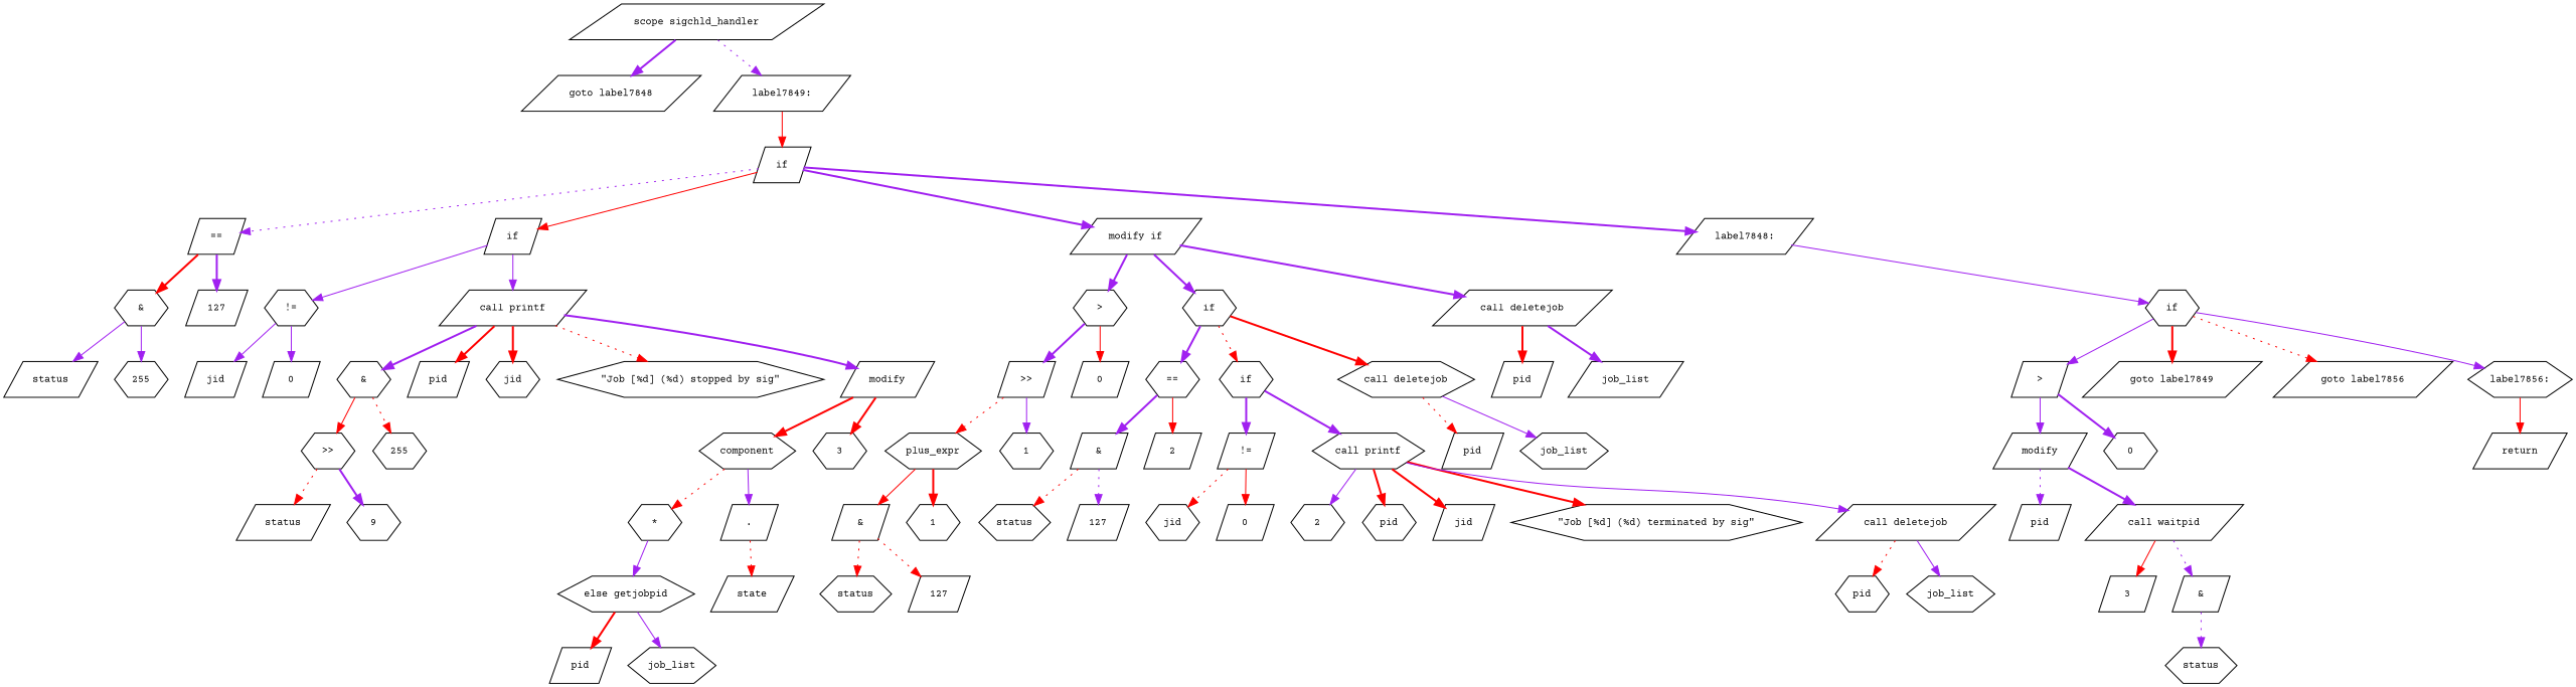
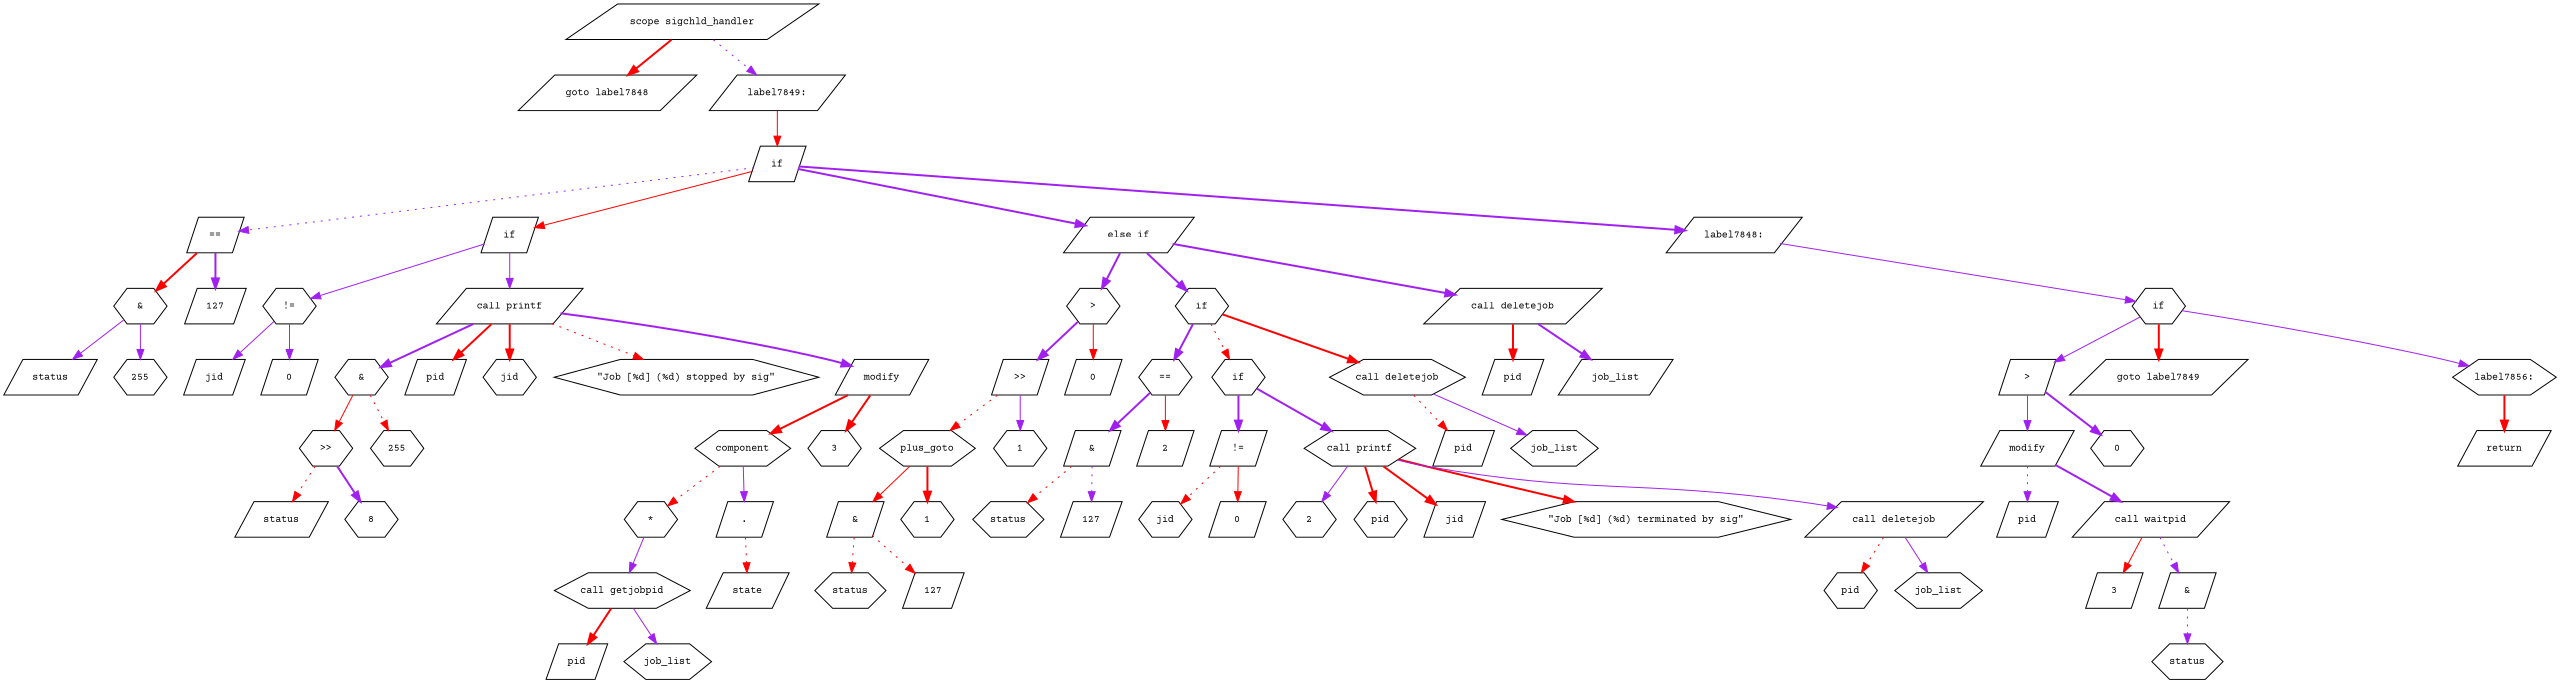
  digraph {
    fontname="Courier Prime"
    fontsize=10
    node [fontname="Courier Prime" fontsize=10 shape=parallelogram]
    edge [color=purple fontname="Courier Prime" fontsize=10 style=bold]
    n1 [label="scope sigchld_handler"]
    n2 [label="goto label7848"]
    n3 [label="label7849:"]
    n4 [label=if]
    n5 [label="=="]
    n6 [label=if]
-   n7 [label="modify if"]
+   n7 [label="else if"]
    n8 [label="label7848:"]
    n9 [label="&" shape=hexagon]
    n10 [label=127]
    n11 [label="!=" shape=hexagon]
    n12 [label="call printf"]
    n13 [label=">" shape=hexagon]
    n14 [label=if shape=hexagon]
    n15 [label="call deletejob"]
    n16 [label=if shape=hexagon]
    n17 [label=status]
    n18 [label=255 shape=hexagon]
    n19 [label=jid]
    n20 [label=0]
    n21 [label="&" shape=hexagon]
    n22 [label=pid]
    n23 [label=jid shape=hexagon]
    n24 [label="\"Job [%d] (%d) stopped by sig\"" shape=hexagon]
    n25 [label=modify]
    n26 [label=">>" shape=hexagon]
    n27 [label=255 shape=hexagon]
    n28 [label=component shape=hexagon]
    n29 [label=3 shape=hexagon]
    n30 [label=status]
-   n31 [label=9 shape=hexagon]
+   n31 [label=8 shape=hexagon]
    n32 [label="*" shape=hexagon]
    n33 [label="."]
-   n34 [label="else getjobpid" shape=hexagon]
+   n34 [label="call getjobpid" shape=hexagon]
    n35 [label=state]
    n36 [label=pid]
    n37 [label=job_list shape=hexagon]
    n38 [label=">>"]
    n39 [label=0]
    n40 [label="==" shape=hexagon]
    n41 [label=if shape=hexagon]
    n42 [label="call deletejob" shape=hexagon]
    n43 [label=pid]
    n44 [label=job_list]
-   n45 [label=plus_expr shape=hexagon]
+   n45 [label=plus_goto shape=hexagon]
    n46 [label=1 shape=hexagon]
    n47 [label="&"]
    n48 [label=1 shape=hexagon]
    n49 [label=status shape=hexagon]
    n50 [label=127]
    n51 [label="&"]
    n52 [label=2]
    n53 [label="!="]
    n54 [label="call printf" shape=hexagon]
    n55 [label=pid]
    n56 [label=job_list shape=hexagon]
    n57 [label=status shape=hexagon]
    n58 [label=127]
    n59 [label=jid shape=hexagon]
    n60 [label=0]
    n61 [label=2 shape=hexagon]
    n62 [label=pid shape=hexagon]
    n63 [label=jid]
    n64 [label="\"Job [%d] (%d) terminated by sig\"" shape=hexagon]
    n65 [label="call deletejob"]
    n66 [label=pid shape=hexagon]
    n67 [label=job_list shape=hexagon]
    n68 [label=">"]
    n69 [label="goto label7849"]
-   n70 [label="goto label7856"]
    n71 [label="label7856:" shape=hexagon]
    n72 [label=modify]
    n73 [label=0 shape=hexagon]
    n74 [label=return]
    n75 [label=pid]
    n76 [label="call waitpid"]
    n77 [label=3]
    n78 [label="&"]
    n79 [label=status shape=hexagon]
-   n1 -> n2
+   n1 -> n2 [color=red]
    n1 -> n3 [style=dotted]
    n3 -> n4 [color=red style=solid]
    n4 -> n5 [style=dotted]
    n4 -> n6 [color=red style=solid]
    n4 -> n7
    n4 -> n8
    n5 -> n9 [color=red]
    n5 -> n10
    n6 -> n11 [style=solid]
    n6 -> n12 [style=solid]
    n7 -> n13
    n7 -> n14
    n7 -> n15
    n8 -> n16 [style=solid]
    n9 -> n17 [style=solid]
    n9 -> n18 [style=solid]
    n11 -> n19 [style=solid]
    n11 -> n20 [style=solid]
    n12 -> n21
    n12 -> n22 [color=red]
    n12 -> n23 [color=red]
    n12 -> n24 [color=red style=dotted]
    n12 -> n25
    n13 -> n38
    n13 -> n39 [color=red style=solid]
    n14 -> n40
    n14 -> n41 [color=red style=dotted]
    n14 -> n42 [color=red]
    n15 -> n43 [color=red]
    n15 -> n44
    n16 -> n68 [style=solid]
    n16 -> n69 [color=red]
-   n16 -> n70 [color=red style=dotted]
    n16 -> n71 [style=solid]
    n21 -> n26 [color=red style=solid]
    n21 -> n27 [color=red style=dotted]
    n25 -> n28 [color=red]
    n25 -> n29 [color=red]
    n26 -> n30 [color=red style=dotted]
    n26 -> n31
    n28 -> n32 [color=red style=dotted]
    n28 -> n33 [style=solid]
    n32 -> n34 [style=solid]
    n33 -> n35 [color=red style=dotted]
    n34 -> n36 [color=red]
    n34 -> n37 [style=solid]
    n38 -> n45 [color=red style=dotted]
    n38 -> n46 [style=solid]
    n40 -> n51
    n40 -> n52 [color=red style=solid]
    n41 -> n53
    n41 -> n54
    n42 -> n55 [color=red style=dotted]
    n42 -> n56 [style=solid]
    n45 -> n47 [color=red style=solid]
    n45 -> n48 [color=red]
    n47 -> n49 [color=red style=dotted]
    n47 -> n50 [color=red style=dotted]
    n51 -> n57 [color=red style=dotted]
    n51 -> n58 [style=dotted]
    n53 -> n59 [color=red style=dotted]
    n53 -> n60 [color=red style=solid]
    n54 -> n61 [style=solid]
    n54 -> n62 [color=red]
    n54 -> n63 [color=red]
    n54 -> n64 [color=red]
    n54 -> n65 [style=solid]
    n65 -> n66 [color=red style=dotted]
    n65 -> n67 [style=solid]
    n68 -> n72 [style=solid]
    n68 -> n73
-   n71 -> n74 [color=red style=solid]
+   n71 -> n74 [color=red]
    n72 -> n75 [style=dotted]
    n72 -> n76
    n76 -> n77 [color=red style=solid]
    n76 -> n78 [style=dotted]
    n78 -> n79 [style=dotted]
  }
